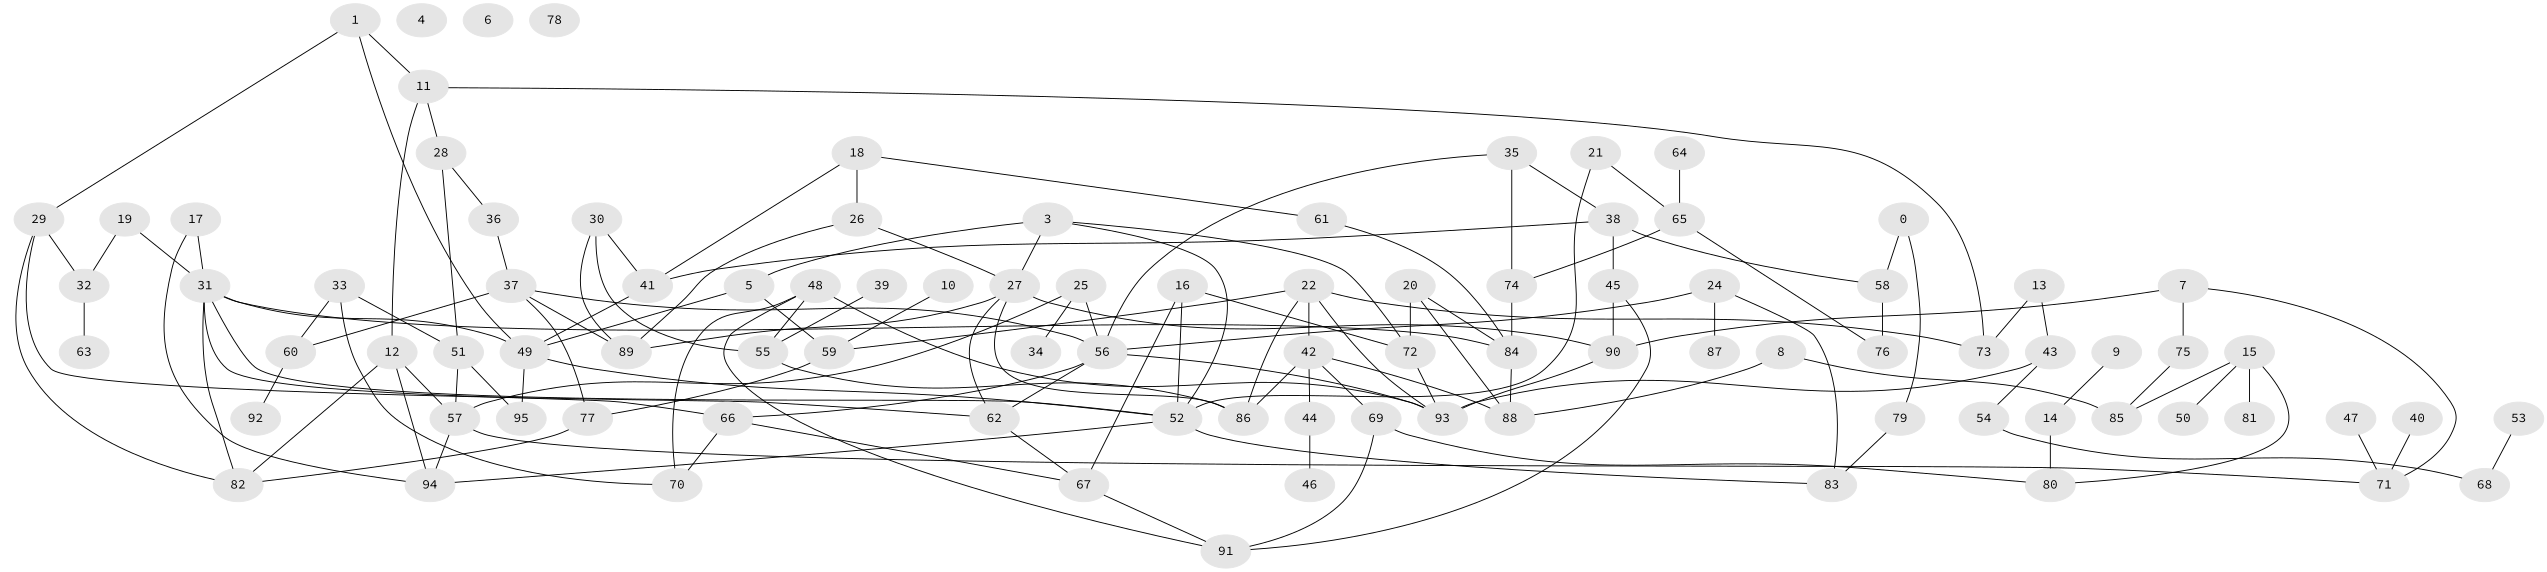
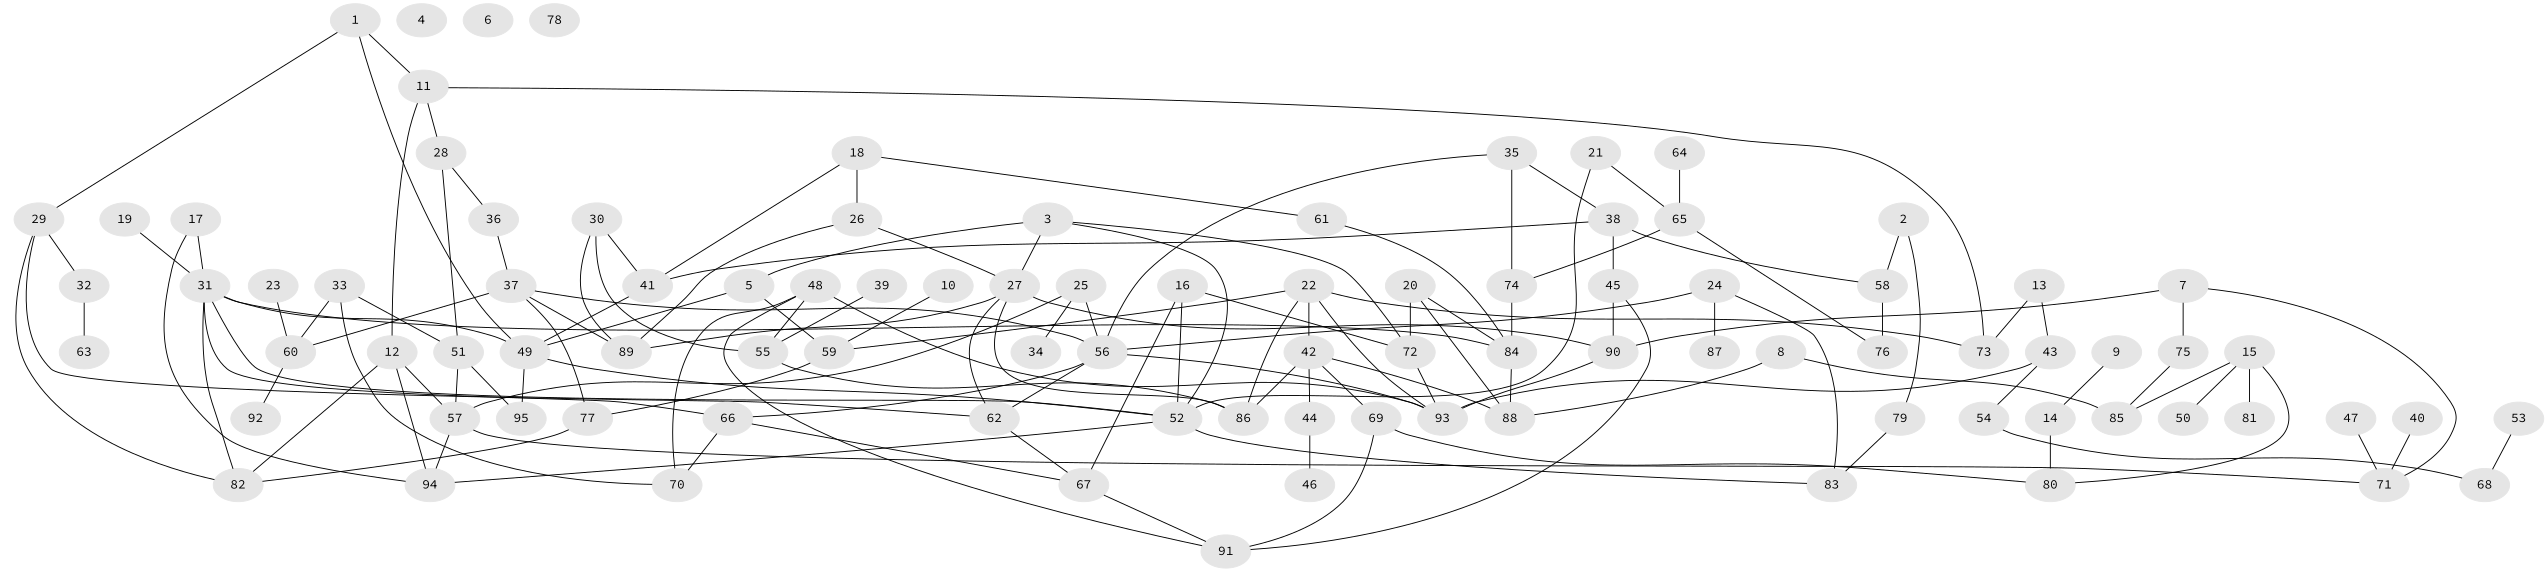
  graph {
    fontname="Source Code Pro"
    node [color=gray90 fontname="Source Code Pro" style=filled]
    edge [fontname="Source Code Pro"]
    1
    11
    29
    49
    12
    28
    73
    82
    32
    62
    52
    95
-   2 [label=0]
+   2
    58
    79
    76
    83
    3
    5
    27
    72
    59
    90
    86
    89
    94
    93
    4
    77
    6
    7
    71
    75
    85
    8
    88
    9
    14
    80
    10
    57
    36
    51
    13
    43
    54
    15
    50
    81
    16
    67
    91
    17
    31
    84
    66
    18
    26
    41
    61
    19
    63
    20
    21
    65
    74
    22
    42
    44
    69
+   23
    60
    92
    24
    56
    87
    25
    34
    37
    30
    55
    70
    33
    35
    38
    45
    39
    40
    46
    68
    47
    48
    53
    64
    78
    1 -- 11
    1 -- 29
    1 -- 49
    11 -- 12
    11 -- 28
    11 -- 73
    29 -- 82
    29 -- 32
    29 -- 62
    49 -- 52
    49 -- 95
    12 -- 82
    12 -- 94
    12 -- 57
    28 -- 36
    28 -- 51
    32 -- 63
    62 -- 67
    52 -- 83
    52 -- 94
    2 -- 58
    2 -- 79
    58 -- 76
    79 -- 83
    3 -- 52
    3 -- 5
    3 -- 27
    3 -- 72
    5 -- 49
    5 -- 59
    27 -- 62
    27 -- 90
    27 -- 86
    27 -- 89
    72 -- 93
    59 -- 77
    90 -- 93
    77 -- 82
    7 -- 90
    7 -- 71
    7 -- 75
    75 -- 85
    8 -- 85
    8 -- 88
    9 -- 14
    14 -- 80
    10 -- 59
    57 -- 94
    57 -- 71
    36 -- 37
    51 -- 95
    51 -- 57
    13 -- 73
    13 -- 43
    43 -- 93
    43 -- 54
    54 -- 68
    15 -- 85
    15 -- 80
    15 -- 50
    15 -- 81
    16 -- 52
    16 -- 72
    16 -- 67
    67 -- 91
    17 -- 94
    17 -- 31
    31 -- 49
    31 -- 82
    31 -- 52
    31 -- 84
    31 -- 66
    84 -- 88
    66 -- 67
    66 -- 70
    18 -- 26
    18 -- 41
    18 -- 61
    26 -- 27
    26 -- 89
    41 -- 49
    61 -- 84
-   19 -- 32
    19 -- 31
    20 -- 72
    20 -- 88
    20 -- 84
    21 -- 52
    21 -- 65
    65 -- 76
    65 -- 74
    74 -- 84
    22 -- 73
    22 -- 59
    22 -- 86
    22 -- 93
    22 -- 42
    42 -- 86
    42 -- 88
    42 -- 44
    42 -- 69
    44 -- 46
    69 -- 80
    69 -- 91
+   23 -- 60
    60 -- 92
    24 -- 83
    24 -- 56
    24 -- 87
    56 -- 62
    56 -- 93
    56 -- 66
    25 -- 57
    25 -- 56
    25 -- 34
    37 -- 89
    37 -- 77
    37 -- 60
    37 -- 56
    30 -- 89
    30 -- 41
    30 -- 55
    55 -- 86
    33 -- 51
    33 -- 60
    33 -- 70
    35 -- 74
    35 -- 56
    35 -- 38
    38 -- 58
    38 -- 41
    38 -- 45
    45 -- 90
    45 -- 91
    39 -- 55
    40 -- 71
    47 -- 71
    48 -- 93
    48 -- 91
    48 -- 55
    48 -- 70
    53 -- 68
    64 -- 65
  }
